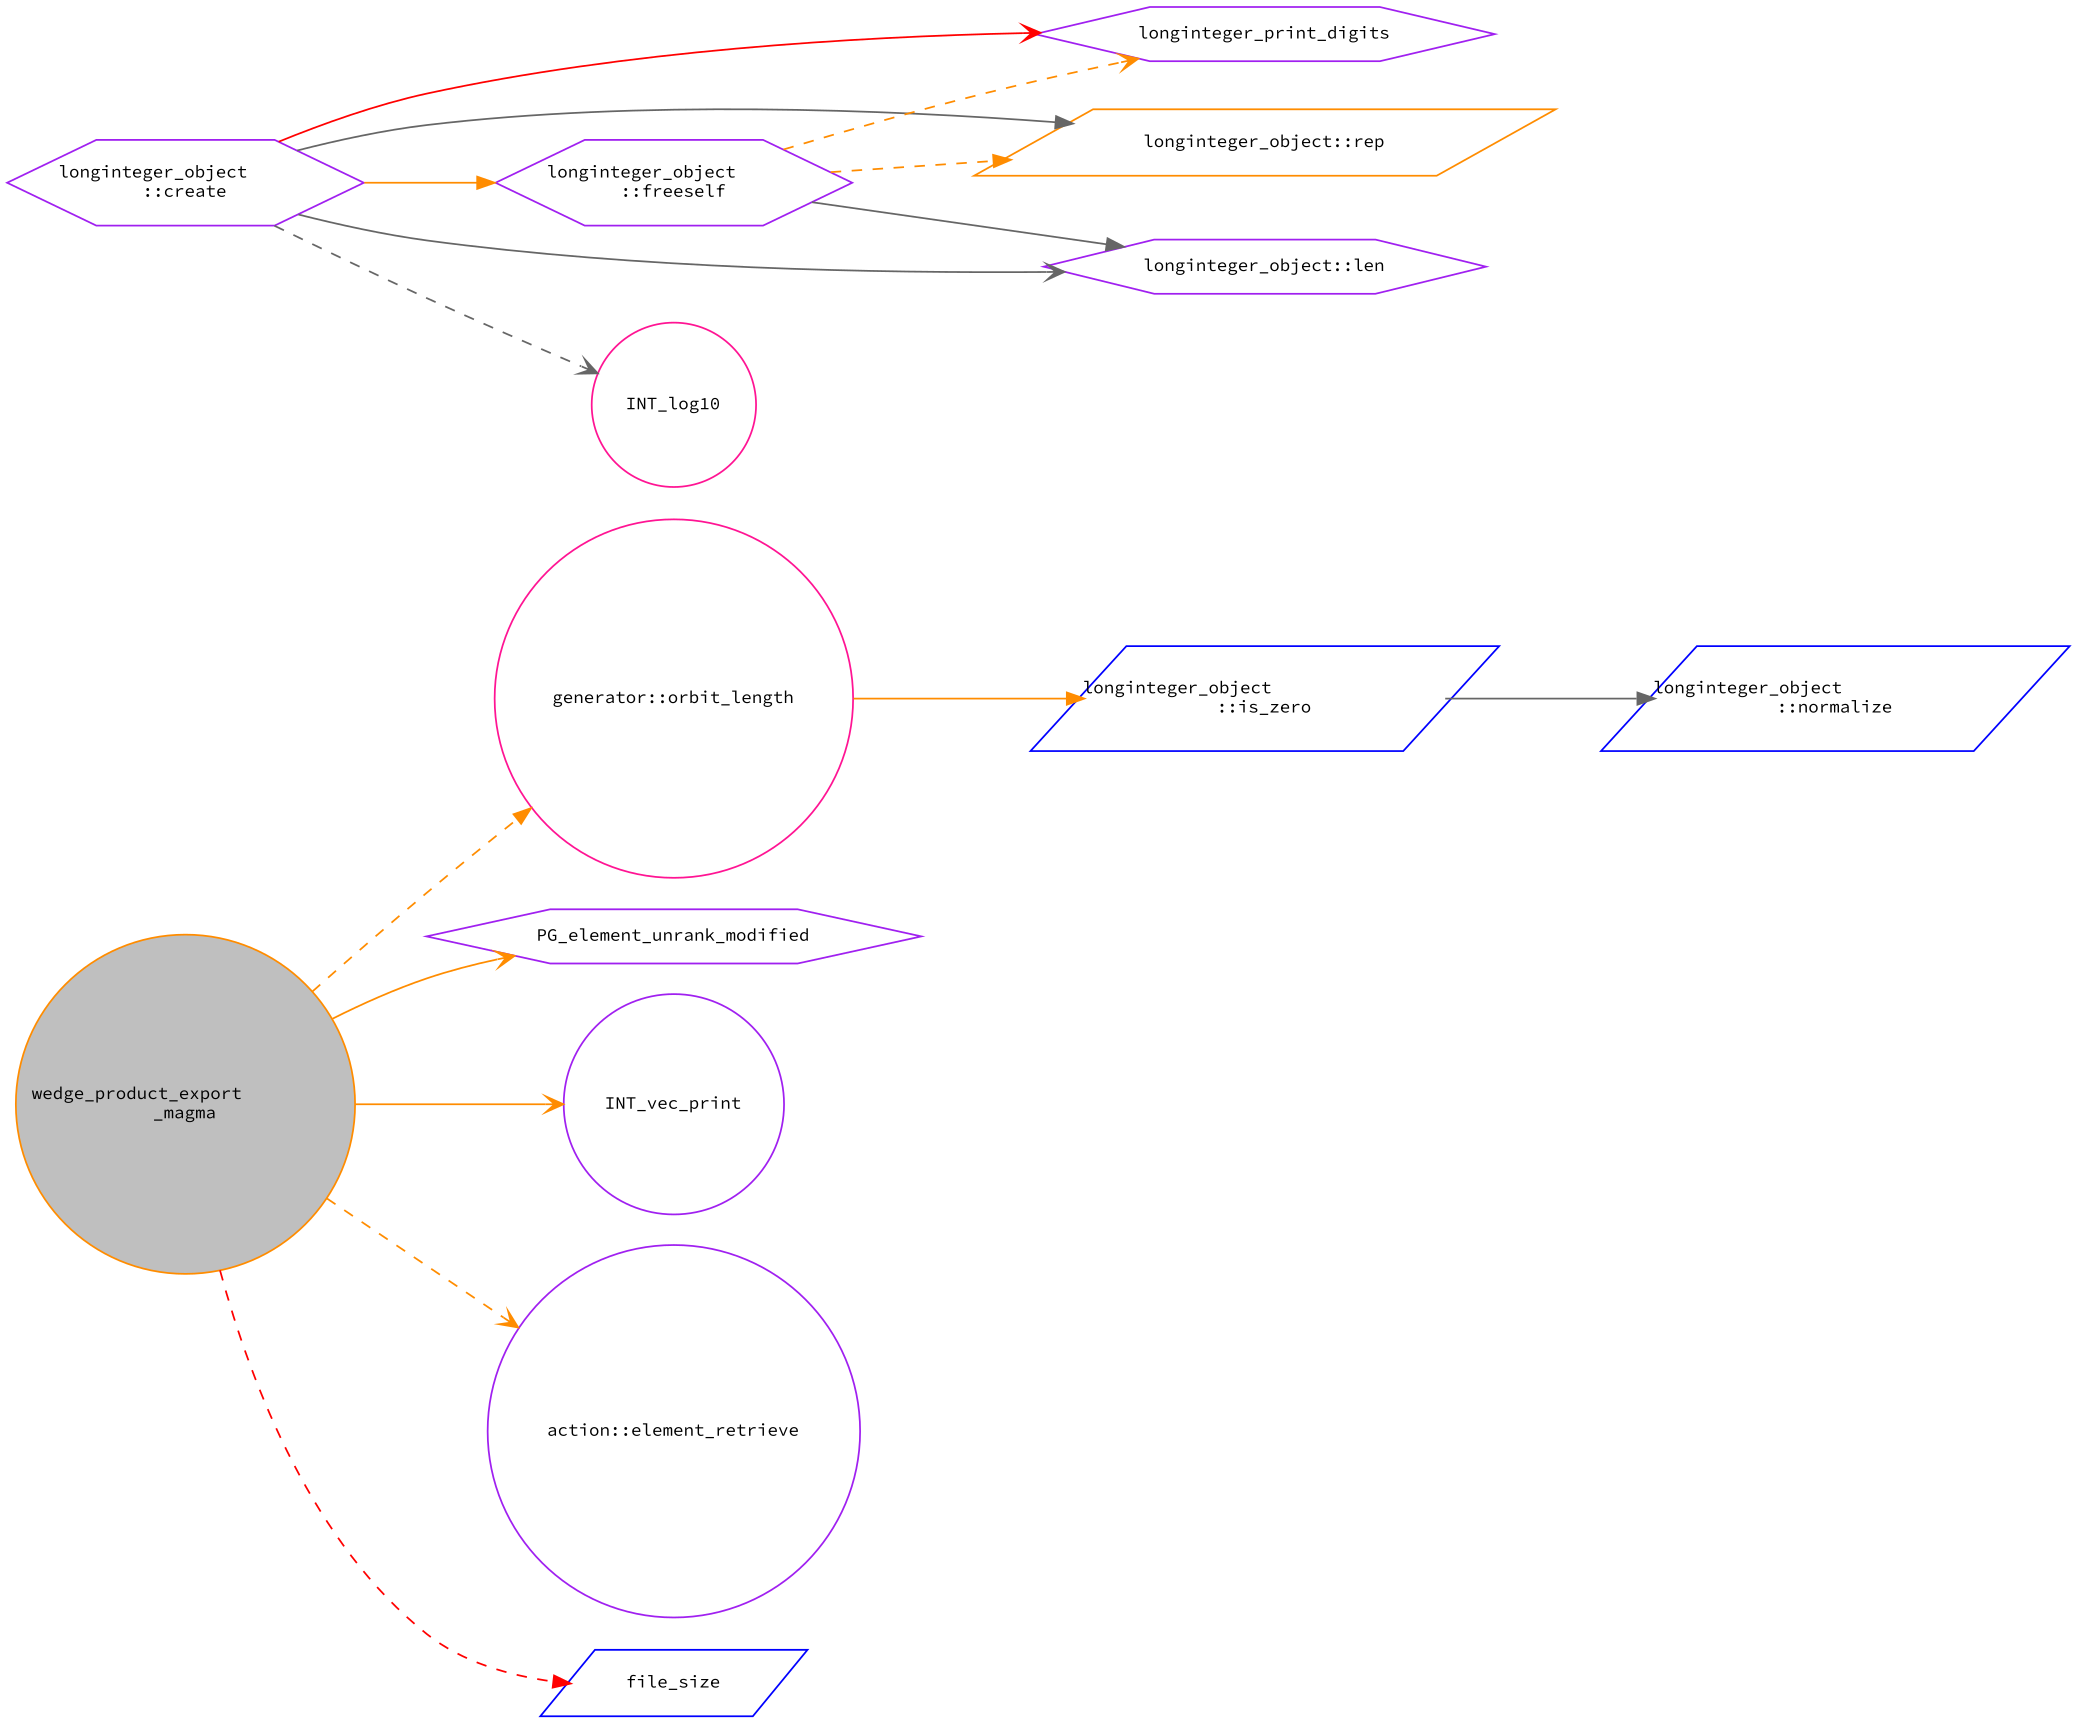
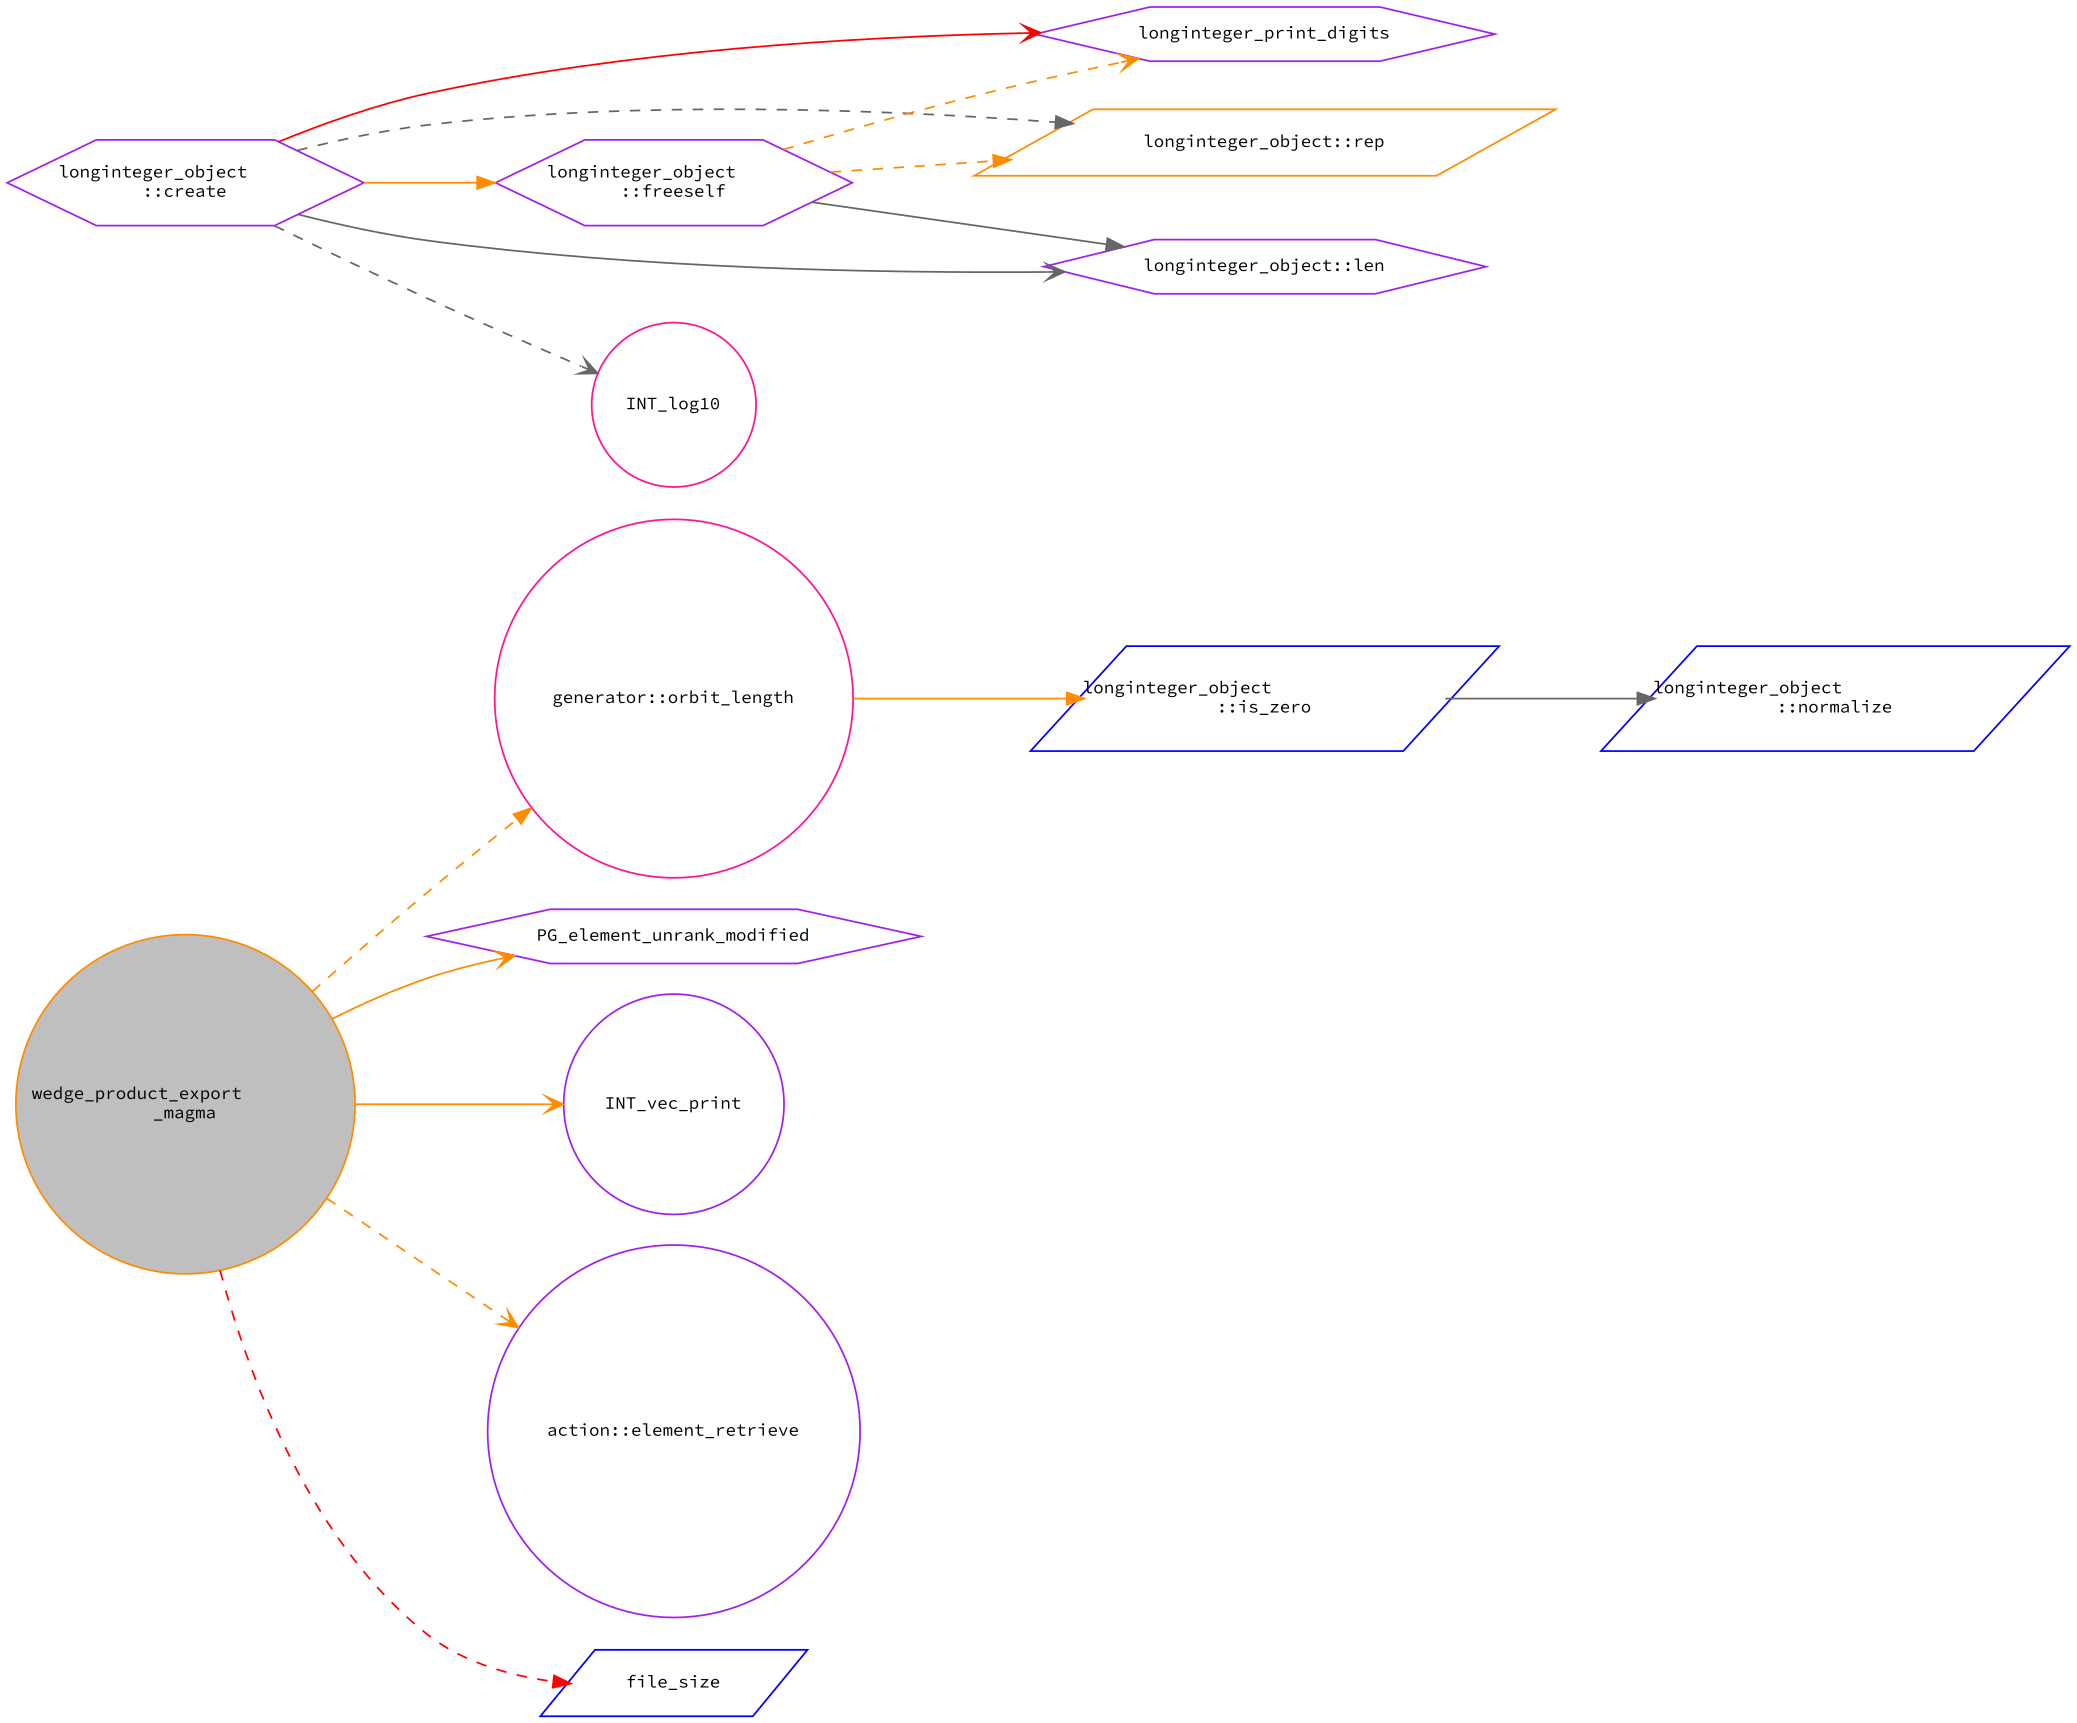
  digraph {
    fontname="Source Code Pro"
    rankdir=LR
    node [color=purple fillcolor=white fontname="Source Code Pro" fontsize=10 shape=circle style=filled]
    edge [arrowhead=normal color=darkorange fontname="Source Code Pro" fontsize=10 labelfontname=Helvetica labelfontsize=10 style=solid]
    n1 [color=darkorange fillcolor=grey75 fontcolor=black height=0.2 label="wedge_product_export\l_magma" width=0.4]
    n2 [color=deeppink height=0.2 label="generator::orbit_length" width=0.4]
    n3 [height=0.2 label=PG_element_unrank_modified shape=hexagon width=0.4]
    n4 [height=0.2 label=INT_vec_print width=0.4]
    n5 [height=0.2 label="action::element_retrieve" width=0.4]
    n6 [color=blue height=0.2 label=file_size shape=parallelogram width=0.4]
    n7 [color=blue height=0.2 label="longinteger_object\l::is_zero" shape=parallelogram width=0.4]
    n8 [color=blue height=0.2 label="longinteger_object\l::normalize" shape=parallelogram width=0.4]
    n9 [height=0.2 label="longinteger_object\l::create" shape=hexagon width=0.4]
    n10 [height=0.2 label="longinteger_object\l::freeself" shape=hexagon width=0.4]
    n11 [height=0.2 label=longinteger_print_digits shape=hexagon width=0.4]
    n12 [color=darkorange height=0.2 label="longinteger_object::rep" shape=parallelogram width=0.4]
    n13 [height=0.2 label="longinteger_object::len" shape=hexagon width=0.4]
    n14 [color=deeppink height=0.2 label=INT_log10 width=0.4]
    n1 -> n2 [style=dashed]
    n1 -> n3 [arrowhead=vee]
    n1 -> n4 [arrowhead=vee]
    n1 -> n5 [arrowhead=vee style=dashed]
    n1 -> n6 [color=red style=dashed]
    n2 -> n7
    n7 -> n8 [color=gray40]
    n9 -> n10
    n9 -> n11 [arrowhead=vee color=red]
-   n9 -> n12 [color=gray40]
+   n9 -> n12 [color=gray40 style=dashed]
    n9 -> n13 [arrowhead=vee color=gray40]
    n9 -> n14 [arrowhead=vee color=gray40 style=dashed]
    n10 -> n11 [arrowhead=vee style=dashed]
    n10 -> n12 [style=dashed]
    n10 -> n13 [color=gray40]
  }
